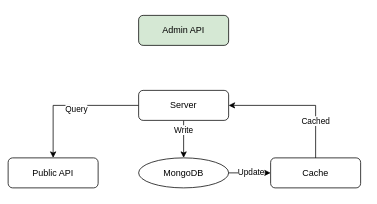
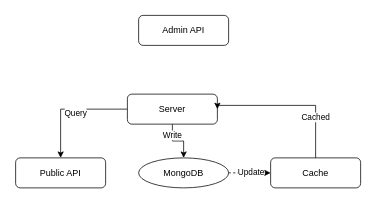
  <mxCell id="0" />
  <mxCell id="1" parent="0" />
- <mxCell id="2" value="Admin API" style="rounded=1;whiteSpace=wrap;html=1;fontSize=12;glass=0;strokeWidth=1;shadow=0;fillColor=#d5e8d4;" parent="1" vertex="1"><mxGeometry x="184" y="20" width="120" height="40" as="geometry" /></mxCell>
+ <mxCell id="2" value="Admin API" style="rounded=1;whiteSpace=wrap;html=1;fontSize=12;glass=0;strokeWidth=1;shadow=0;" parent="1" vertex="1"><mxGeometry x="184" y="20" width="120" height="40" as="geometry" /></mxCell>
  <mxCell id="3" style="edgeStyle=orthogonalEdgeStyle;rounded=0;orthogonalLoop=1;jettySize=auto;html=1;entryX=0.5;entryY=0;entryDx=0;entryDy=0;" edge="1" parent="1" source="7" target="10"><mxGeometry relative="1" as="geometry" /></mxCell>
  <mxCell id="4" value="Write" style="edgeLabel;html=1;align=center;verticalAlign=middle;resizable=0;points=[];" vertex="1" connectable="0" parent="3"><mxGeometry x="-0.52" y="-1" relative="1" as="geometry"><mxPoint as="offset" /></mxGeometry></mxCell>
  <mxCell id="5" style="edgeStyle=orthogonalEdgeStyle;rounded=0;orthogonalLoop=1;jettySize=auto;html=1;entryX=0.5;entryY=0;entryDx=0;entryDy=0;" edge="1" parent="1" source="7" target="11"><mxGeometry relative="1" as="geometry" /></mxCell>
  <mxCell id="6" value="Query" style="edgeLabel;html=1;align=center;verticalAlign=middle;resizable=0;points=[];" vertex="1" connectable="0" parent="5"><mxGeometry x="-0.09" y="4" relative="1" as="geometry"><mxPoint as="offset" /></mxGeometry></mxCell>
- <mxCell id="7" value="Server" style="rounded=1;whiteSpace=wrap;html=1;fontSize=12;glass=0;strokeWidth=1;shadow=0;" vertex="1" parent="1"><mxGeometry x="184" y="120" width="120" height="40" as="geometry" /></mxCell>
- <mxCell id="8" style="edgeStyle=orthogonalEdgeStyle;rounded=0;orthogonalLoop=1;jettySize=auto;html=1;entryX=0;entryY=0.5;entryDx=0;entryDy=0;" edge="1" parent="1" source="10" target="14"><mxGeometry relative="1" as="geometry" /></mxCell>
+ <mxCell id="7" value="Server" style="rounded=1;whiteSpace=wrap;html=1;fontSize=12;glass=0;strokeWidth=1;shadow=0;" vertex="1" parent="1"><mxGeometry x="169" y="125" width="120" height="40" as="geometry" /></mxCell>
+ <mxCell id="8" style="edgeStyle=orthogonalEdgeStyle;rounded=0;orthogonalLoop=1;jettySize=auto;html=1;entryX=0;entryY=0.5;entryDx=0;entryDy=0;dashed=1;" edge="1" parent="1" source="10" target="14"><mxGeometry relative="1" as="geometry" /></mxCell>
  <mxCell id="9" value="Update" style="edgeLabel;html=1;align=center;verticalAlign=middle;resizable=0;points=[];" vertex="1" connectable="0" parent="8"><mxGeometry x="0.029" y="2" relative="1" as="geometry"><mxPoint as="offset" /></mxGeometry></mxCell>
  <mxCell id="10" value="MongoDB" style="ellipse;whiteSpace=wrap;html=1;fontSize=12;glass=0;strokeWidth=1;shadow=0;" vertex="1" parent="1"><mxGeometry x="184" y="210" width="120" height="40" as="geometry" /></mxCell>
- <mxCell id="11" value="Public API" style="rounded=1;whiteSpace=wrap;html=1;fontSize=12;glass=0;strokeWidth=1;shadow=0;" vertex="1" parent="1"><mxGeometry x="10" y="210" width="120" height="40" as="geometry" /></mxCell>
+ <mxCell id="11" value="Public API" style="rounded=1;whiteSpace=wrap;html=1;fontSize=12;glass=0;strokeWidth=1;shadow=0;" vertex="1" parent="1"><mxGeometry x="20" y="210" width="120" height="40" as="geometry" /></mxCell>
  <mxCell id="12" style="edgeStyle=orthogonalEdgeStyle;rounded=0;orthogonalLoop=1;jettySize=auto;html=1;entryX=1;entryY=0.5;entryDx=0;entryDy=0;" edge="1" parent="1" source="14" target="7"><mxGeometry relative="1" as="geometry"><Array as="points"><mxPoint x="420" y="140" /></Array></mxGeometry></mxCell>
  <mxCell id="13" value="Cached" style="edgeLabel;html=1;align=center;verticalAlign=middle;resizable=0;points=[];" vertex="1" connectable="0" parent="12"><mxGeometry x="-0.462" y="1" relative="1" as="geometry"><mxPoint as="offset" /></mxGeometry></mxCell>
  <mxCell id="14" value="Cache" style="rounded=1;whiteSpace=wrap;html=1;fontSize=12;glass=0;strokeWidth=1;shadow=0;" vertex="1" parent="1"><mxGeometry x="360" y="210" width="120" height="40" as="geometry" /></mxCell>
